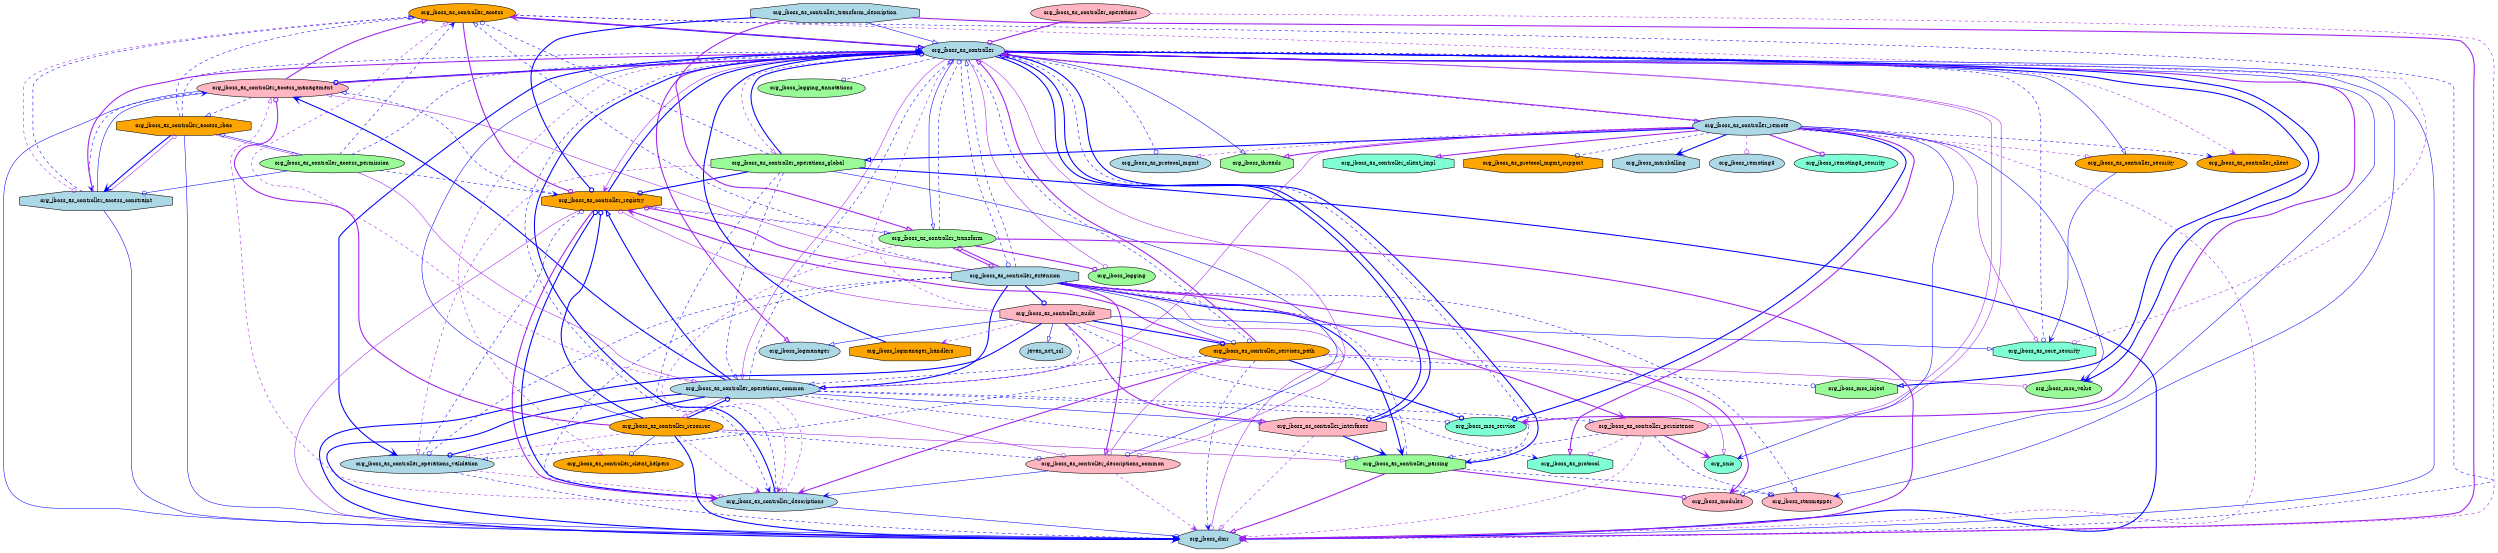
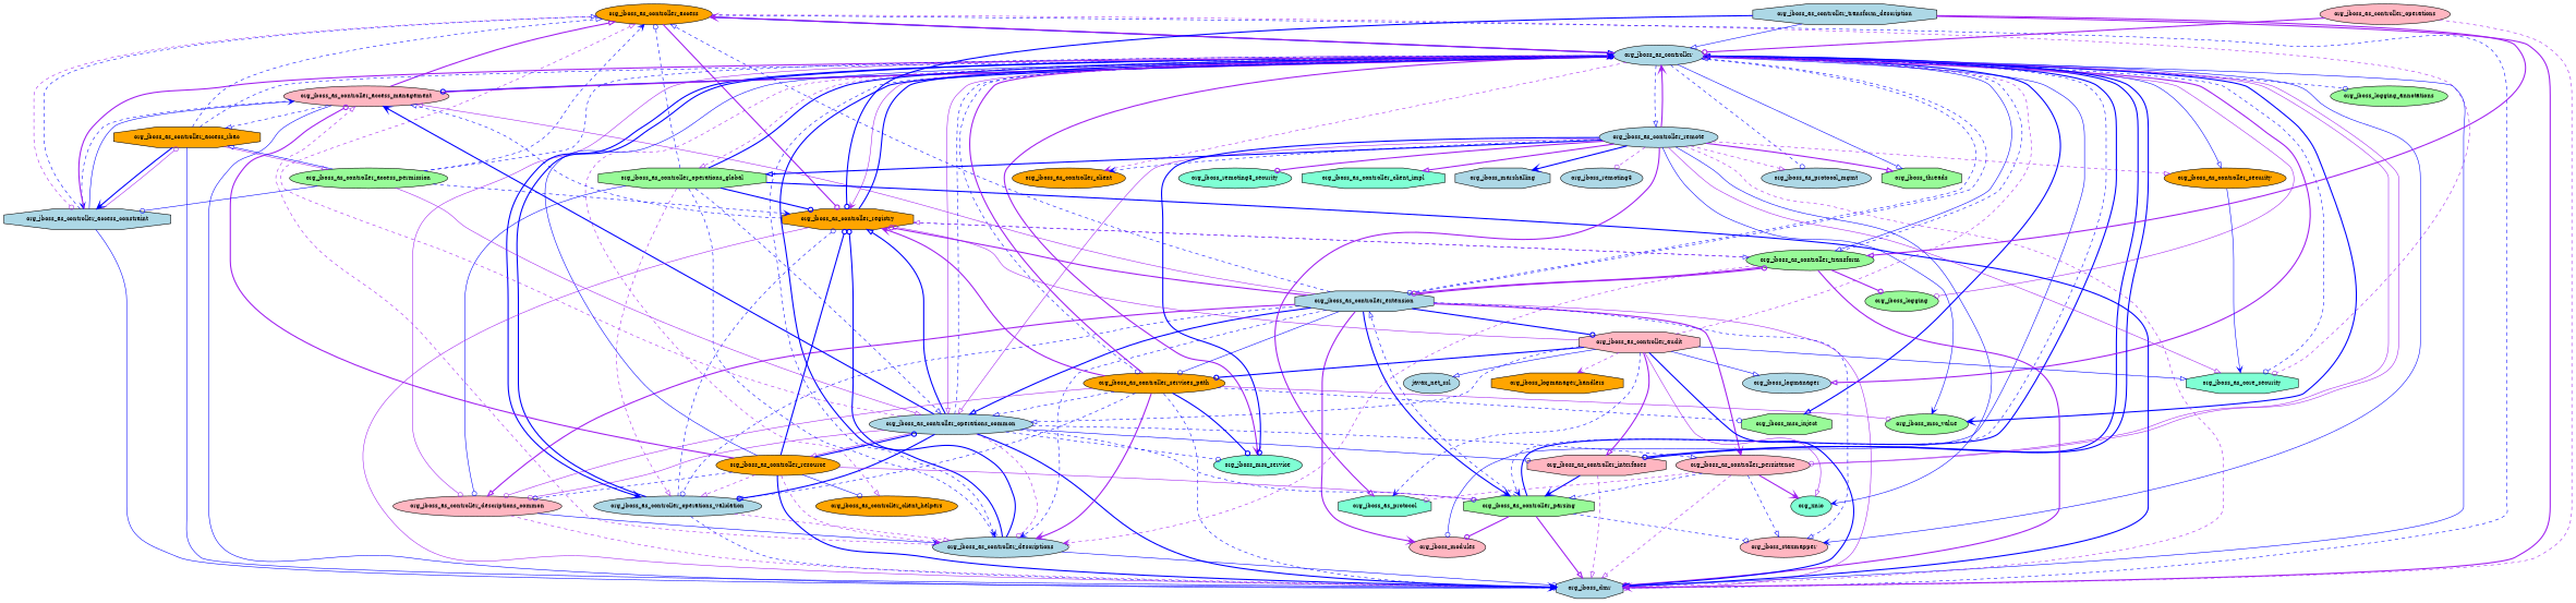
  digraph {
    node [fillcolor=lightblue fontsize=10.0 shape=ellipse style=filled]
    edge [arrowhead=onormal color=blue style=dashed]
    org_jboss_as_controller_access [fillcolor=orange]
    org_jboss_as_controller
    org_jboss_as_controller_access_management [fillcolor=lightpink]
    org_jboss_as_controller_client [fillcolor=orange]
    org_jboss_as_controller_client_helpers [fillcolor=orange]
    org_jboss_as_controller_descriptions
    org_jboss_as_controller_descriptions_common [fillcolor=lightpink]
    org_jboss_as_controller_extension [shape=octagon]
    org_jboss_as_controller_interfaces [fillcolor=lightpink shape=octagon]
    org_jboss_as_controller_operations_common
    org_jboss_as_controller_operations_global [fillcolor=palegreen shape=octagon]
    org_jboss_as_controller_operations_validation
    org_jboss_as_controller_parsing [fillcolor=palegreen shape=octagon]
    org_jboss_as_controller_persistence [fillcolor=lightpink]
    org_jboss_as_controller_registry [fillcolor=orange shape=octagon]
    org_jboss_as_controller_remote
    org_jboss_as_controller_security [fillcolor=orange]
    org_jboss_as_controller_services_path [fillcolor=orange]
    org_jboss_as_controller_transform [fillcolor=palegreen]
    org_jboss_as_core_security [fillcolor=aquamarine shape=octagon]
    org_jboss_as_protocol_mgmt
    org_jboss_dmr [shape=octagon]
    org_jboss_logging [fillcolor=palegreen]
    org_jboss_logging_annotations [fillcolor=palegreen]
    org_jboss_modules [fillcolor=lightpink]
    org_jboss_msc_inject [fillcolor=palegreen shape=octagon]
    org_jboss_msc_service [fillcolor=aquamarine]
    org_jboss_msc_value [fillcolor=palegreen]
    org_jboss_staxmapper [fillcolor=lightpink]
    org_jboss_threads [fillcolor=palegreen shape=octagon]
    org_jboss_logmanager
    org_jboss_as_controller_access_constraint [shape=octagon]
    org_jboss_as_controller_access_rbac [fillcolor=orange shape=octagon]
    org_jboss_as_controller_audit [fillcolor=lightpink shape=octagon]
    javax_net_ssl
    org_jboss_as_protocol [fillcolor=aquamarine shape=octagon]
    org_jboss_logmanager_handlers [fillcolor=orange shape=octagon]
    org_xnio [fillcolor=aquamarine]
    org_jboss_as_controller_resource [fillcolor=orange]
    org_jboss_as_controller_client_impl [fillcolor=aquamarine shape=octagon]
-   org_jboss_as_protocol_mgmt_support [fillcolor=orange shape=octagon]
    org_jboss_marshalling [shape=octagon]
    org_jboss_remoting3
    org_jboss_remoting3_security [fillcolor=aquamarine]
    org_jboss_as_controller_access_permission [fillcolor=palegreen]
    org_jboss_as_controller_operations [fillcolor=lightpink]
    org_jboss_as_controller_transform_description [shape=octagon]
    org_jboss_as_controller_access -> org_jboss_as_controller [style=bold]
    org_jboss_as_controller_access -> org_jboss_as_controller_registry [arrowhead=odot color=purple style=bold]
    org_jboss_as_controller_access -> org_jboss_as_core_security [arrowhead=odot color=purple]
    org_jboss_as_controller_access -> org_jboss_dmr
    org_jboss_as_controller_access -> org_jboss_as_controller_access_constraint [arrowhead=odot color=purple]
    org_jboss_as_controller -> org_jboss_as_controller_access [arrowhead=vee color=purple style=bold]
    org_jboss_as_controller -> org_jboss_as_controller_access_management [arrowhead=odot style=bold]
    org_jboss_as_controller -> org_jboss_as_controller_client [arrowhead=vee color=purple]
    org_jboss_as_controller -> org_jboss_as_controller_client_helpers [color=purple]
    org_jboss_as_controller -> org_jboss_as_controller_descriptions [arrowhead=vee]
    org_jboss_as_controller -> org_jboss_as_controller_descriptions_common [arrowhead=odot color=purple style=solid]
    org_jboss_as_controller -> org_jboss_as_controller_extension [arrowhead=odot]
    org_jboss_as_controller -> org_jboss_as_controller_interfaces [arrowhead=odot style=bold]
    org_jboss_as_controller -> org_jboss_as_controller_operations_common [color=purple style=solid]
    org_jboss_as_controller -> org_jboss_as_controller_operations_global [color=purple]
    org_jboss_as_controller -> org_jboss_as_controller_operations_validation [arrowhead=vee style=bold]
    org_jboss_as_controller -> org_jboss_as_controller_parsing [arrowhead=vee]
    org_jboss_as_controller -> org_jboss_as_controller_persistence [arrowhead=odot color=purple style=solid]
    org_jboss_as_controller -> org_jboss_as_controller_registry [arrowhead=vee color=purple style=solid]
    org_jboss_as_controller -> org_jboss_as_controller_remote
    org_jboss_as_controller -> org_jboss_as_controller_security [style=solid]
    org_jboss_as_controller -> org_jboss_as_controller_services_path [arrowhead=odot]
    org_jboss_as_controller -> org_jboss_as_controller_transform [style=solid]
    org_jboss_as_controller -> org_jboss_as_core_security [arrowhead=odot]
    org_jboss_as_controller -> org_jboss_as_protocol_mgmt [arrowhead=odot]
    org_jboss_as_controller -> org_jboss_dmr [style=solid]
    org_jboss_as_controller -> org_jboss_logging [arrowhead=odot color=purple style=solid]
    org_jboss_as_controller -> org_jboss_logging_annotations [arrowhead=odot]
    org_jboss_as_controller -> org_jboss_modules [arrowhead=odot style=solid]
    org_jboss_as_controller -> org_jboss_msc_inject [style=bold]
    org_jboss_as_controller -> org_jboss_msc_service [arrowhead=vee color=purple style=bold]
    org_jboss_as_controller -> org_jboss_msc_value [arrowhead=vee style=bold]
    org_jboss_as_controller -> org_jboss_staxmapper [arrowhead=vee style=solid]
    org_jboss_as_controller -> org_jboss_threads [style=solid]
    org_jboss_as_controller -> org_jboss_logmanager [color=purple style=bold]
    org_jboss_as_controller_access_management -> org_jboss_as_controller_access [color=purple style=bold]
    org_jboss_as_controller_access_management -> org_jboss_as_controller [color=purple style=bold]
    org_jboss_as_controller_access_management -> org_jboss_dmr [arrowhead=odot style=solid]
    org_jboss_as_controller_access_management -> org_jboss_as_controller_access_constraint [arrowhead=vee]
    org_jboss_as_controller_access_management -> org_jboss_as_controller_access_rbac
    org_jboss_as_controller_descriptions -> org_jboss_as_controller [arrowhead=odot style=bold]
    org_jboss_as_controller_descriptions -> org_jboss_as_controller_access_management [color=purple]
    org_jboss_as_controller_descriptions -> org_jboss_as_controller_registry [arrowhead=odot style=bold]
    org_jboss_as_controller_descriptions -> org_jboss_dmr [arrowhead=odot style=solid]
    org_jboss_as_controller_descriptions_common -> org_jboss_as_controller_descriptions [arrowhead=vee style=solid]
    org_jboss_as_controller_descriptions_common -> org_jboss_dmr [arrowhead=vee color=purple]
    org_jboss_as_controller_extension -> org_jboss_as_controller_access
    org_jboss_as_controller_extension -> org_jboss_as_controller
    org_jboss_as_controller_extension -> org_jboss_as_controller_access_management [color=purple style=solid]
    org_jboss_as_controller_extension -> org_jboss_as_controller_descriptions [arrowhead=vee]
    org_jboss_as_controller_extension -> org_jboss_as_controller_descriptions_common [color=purple style=bold]
    org_jboss_as_controller_extension -> org_jboss_as_controller_operations_common [style=bold]
    org_jboss_as_controller_extension -> org_jboss_as_controller_operations_validation [arrowhead=odot]
    org_jboss_as_controller_extension -> org_jboss_as_controller_parsing [arrowhead=vee style=bold]
    org_jboss_as_controller_extension -> org_jboss_as_controller_persistence [arrowhead=vee color=purple style=bold]
    org_jboss_as_controller_extension -> org_jboss_as_controller_registry [arrowhead=odot color=purple style=bold]
    org_jboss_as_controller_extension -> org_jboss_as_controller_services_path [arrowhead=odot style=solid]
    org_jboss_as_controller_extension -> org_jboss_as_controller_transform [arrowhead=odot color=purple style=bold]
    org_jboss_as_controller_extension -> org_jboss_dmr [arrowhead=odot color=purple style=solid]
    org_jboss_as_controller_extension -> org_jboss_modules [arrowhead=vee color=purple style=bold]
    org_jboss_as_controller_extension -> org_jboss_staxmapper
    org_jboss_as_controller_extension -> org_jboss_as_controller_audit [arrowhead=odot style=bold]
    org_jboss_as_controller_interfaces -> org_jboss_as_controller [style=bold]
    org_jboss_as_controller_interfaces -> org_jboss_as_controller_parsing [arrowhead=vee style=bold]
    org_jboss_as_controller_interfaces -> org_jboss_dmr [color=purple]
    org_jboss_as_controller_operations_common -> org_jboss_as_controller_access [color=purple]
    org_jboss_as_controller_operations_common -> org_jboss_as_controller
    org_jboss_as_controller_operations_common -> org_jboss_as_controller_access_management [arrowhead=vee style=bold]
    org_jboss_as_controller_operations_common -> org_jboss_as_controller_descriptions [arrowhead=odot color=purple]
    org_jboss_as_controller_operations_common -> org_jboss_as_controller_descriptions_common [arrowhead=odot color=purple style=solid]
    org_jboss_as_controller_operations_common -> org_jboss_as_controller_interfaces [arrowhead=odot style=solid]
    org_jboss_as_controller_operations_common -> org_jboss_as_controller_operations_validation [arrowhead=odot style=bold]
    org_jboss_as_controller_operations_common -> org_jboss_as_controller_parsing [arrowhead=odot]
    org_jboss_as_controller_operations_common -> org_jboss_as_controller_persistence
    org_jboss_as_controller_operations_common -> org_jboss_as_controller_registry [style=bold]
    org_jboss_as_controller_operations_common -> org_jboss_dmr [style=bold]
    org_jboss_as_controller_operations_common -> org_jboss_msc_service [arrowhead=odot]
    org_jboss_as_controller_operations_common -> org_jboss_as_controller_resource [color=purple style=solid]
    org_jboss_as_controller_operations_global -> org_jboss_as_controller_access [arrowhead=odot]
    org_jboss_as_controller_operations_global -> org_jboss_as_controller [arrowhead=odot style=bold]
    org_jboss_as_controller_operations_global -> org_jboss_as_controller_descriptions [arrowhead=odot]
    org_jboss_as_controller_operations_global -> org_jboss_as_controller_descriptions_common [arrowhead=odot style=solid]
    org_jboss_as_controller_operations_global -> org_jboss_as_controller_operations_common
    org_jboss_as_controller_operations_global -> org_jboss_as_controller_operations_validation [color=purple]
    org_jboss_as_controller_operations_global -> org_jboss_as_controller_registry [arrowhead=odot style=bold]
    org_jboss_as_controller_operations_global -> org_jboss_dmr [arrowhead=odot style=bold]
-   org_jboss_logmanager_handlers -> org_jboss_as_controller [style=bold]
+   org_jboss_as_controller_operations_validation -> org_jboss_as_controller [style=bold]
    org_jboss_as_controller_operations_validation -> org_jboss_as_controller_descriptions [color=purple]
    org_jboss_as_controller_operations_validation -> org_jboss_as_controller_registry [arrowhead=odot]
    org_jboss_as_controller_operations_validation -> org_jboss_dmr [arrowhead=vee]
    org_jboss_as_controller_parsing -> org_jboss_as_controller [style=bold]
    org_jboss_as_controller_parsing -> org_jboss_as_controller_extension
    org_jboss_as_controller_parsing -> org_jboss_dmr [color=purple style=bold]
    org_jboss_as_controller_parsing -> org_jboss_modules [arrowhead=odot color=purple style=bold]
    org_jboss_as_controller_parsing -> org_jboss_staxmapper [arrowhead=odot]
    org_jboss_as_controller_persistence -> org_jboss_as_controller [arrowhead=odot color=purple style=solid]
    org_jboss_as_controller_persistence -> org_jboss_as_controller_parsing
    org_jboss_as_controller_persistence -> org_jboss_dmr [color=purple]
    org_jboss_as_controller_persistence -> org_jboss_staxmapper
    org_jboss_as_controller_persistence -> org_jboss_as_protocol [arrowhead=odot color=purple]
    org_jboss_as_controller_persistence -> org_xnio [arrowhead=vee color=purple style=bold]
    org_jboss_as_controller_registry -> org_jboss_as_controller [style=bold]
    org_jboss_as_controller_registry -> org_jboss_as_controller_access_management
-   org_jboss_as_controller_registry -> org_jboss_as_controller_descriptions [arrowhead=vee color=purple style=bold]
    org_jboss_as_controller_registry -> org_jboss_as_controller_transform
    org_jboss_as_controller_registry -> org_jboss_dmr [arrowhead=vee color=purple style=solid]
    org_jboss_as_controller_remote -> org_jboss_as_controller [arrowhead=vee color=purple style=bold]
    org_jboss_as_controller_remote -> org_jboss_as_controller_client [arrowhead=vee]
    org_jboss_as_controller_remote -> org_jboss_as_controller_operations_common [color=purple style=solid]
    org_jboss_as_controller_remote -> org_jboss_as_controller_operations_global [style=bold]
    org_jboss_as_controller_remote -> org_jboss_as_controller_security [color=purple]
    org_jboss_as_controller_remote -> org_jboss_as_core_security [color=purple style=solid]
    org_jboss_as_controller_remote -> org_jboss_as_protocol_mgmt [color=purple]
    org_jboss_as_controller_remote -> org_jboss_dmr [color=purple]
    org_jboss_as_controller_remote -> org_jboss_msc_service [arrowhead=odot style=bold]
    org_jboss_as_controller_remote -> org_jboss_msc_value [arrowhead=vee style=solid]
    org_jboss_as_controller_remote -> org_jboss_threads [color=purple style=bold]
    org_jboss_as_controller_remote -> org_jboss_as_protocol [color=purple style=bold]
    org_jboss_as_controller_remote -> org_xnio [arrowhead=vee style=solid]
    org_jboss_as_controller_remote -> org_jboss_as_controller_client_impl [color=purple style=bold]
-   org_jboss_as_controller_remote -> org_jboss_as_protocol_mgmt_support [arrowhead=odot]
    org_jboss_as_controller_remote -> org_jboss_marshalling [arrowhead=vee style=bold]
    org_jboss_as_controller_remote -> org_jboss_remoting3 [arrowhead=odot color=purple]
    org_jboss_as_controller_remote -> org_jboss_remoting3_security [arrowhead=odot color=purple style=bold]
    org_jboss_as_controller_security -> org_jboss_as_core_security [arrowhead=vee style=solid]
    org_jboss_as_controller_services_path -> org_jboss_as_controller [color=purple style=bold]
    org_jboss_as_controller_services_path -> org_jboss_as_controller_descriptions [arrowhead=vee color=purple style=bold]
    org_jboss_as_controller_services_path -> org_jboss_as_controller_descriptions_common [arrowhead=odot color=purple style=solid]
    org_jboss_as_controller_services_path -> org_jboss_as_controller_operations_common
    org_jboss_as_controller_services_path -> org_jboss_as_controller_operations_validation
    org_jboss_as_controller_services_path -> org_jboss_as_controller_registry [arrowhead=vee color=purple style=bold]
    org_jboss_as_controller_services_path -> org_jboss_dmr [arrowhead=vee]
    org_jboss_as_controller_services_path -> org_jboss_msc_inject [arrowhead=odot]
    org_jboss_as_controller_services_path -> org_jboss_msc_service [arrowhead=odot style=bold]
    org_jboss_as_controller_services_path -> org_jboss_msc_value [arrowhead=odot color=purple style=solid]
    org_jboss_as_controller_transform -> org_jboss_as_controller [arrowhead=odot]
    org_jboss_as_controller_transform -> org_jboss_as_controller_descriptions [arrowhead=vee color=purple]
    org_jboss_as_controller_transform -> org_jboss_as_controller_extension [arrowhead=odot color=purple style=bold]
    org_jboss_as_controller_transform -> org_jboss_as_controller_registry [color=purple]
    org_jboss_as_controller_transform -> org_jboss_dmr [arrowhead=odot color=purple style=bold]
    org_jboss_as_controller_transform -> org_jboss_logging [arrowhead=odot color=purple style=bold]
    org_jboss_as_controller_access_constraint -> org_jboss_as_controller_access
    org_jboss_as_controller_access_constraint -> org_jboss_as_controller [color=purple style=bold]
    org_jboss_as_controller_access_constraint -> org_jboss_as_controller_access_management [arrowhead=vee style=solid]
    org_jboss_as_controller_access_constraint -> org_jboss_dmr [style=solid]
    org_jboss_as_controller_access_constraint -> org_jboss_as_controller_access_rbac [arrowhead=odot color=purple style=solid]
    org_jboss_as_controller_access_rbac -> org_jboss_as_controller_access
    org_jboss_as_controller_access_rbac -> org_jboss_as_controller [arrowhead=odot]
    org_jboss_as_controller_access_rbac -> org_jboss_dmr [arrowhead=odot style=solid]
    org_jboss_as_controller_access_rbac -> org_jboss_as_controller_access_constraint [arrowhead=vee style=bold]
    org_jboss_as_controller_access_rbac -> org_jboss_as_controller_access_permission [color=purple style=solid]
    org_jboss_as_controller_audit -> org_jboss_as_controller [arrowhead=odot color=purple]
    org_jboss_as_controller_audit -> org_jboss_as_controller_interfaces [color=purple style=bold]
    org_jboss_as_controller_audit -> org_jboss_as_controller_operations_common
    org_jboss_as_controller_audit -> org_jboss_as_controller_registry [arrowhead=odot color=purple style=solid]
    org_jboss_as_controller_audit -> org_jboss_as_controller_services_path [arrowhead=odot style=bold]
    org_jboss_as_controller_audit -> org_jboss_as_core_security [style=solid]
    org_jboss_as_controller_audit -> org_jboss_dmr [style=bold]
    org_jboss_as_controller_audit -> org_jboss_logmanager [style=solid]
    org_jboss_as_controller_audit -> javax_net_ssl [style=solid]
    org_jboss_as_controller_audit -> org_jboss_as_protocol [arrowhead=vee]
    org_jboss_as_controller_audit -> org_jboss_logmanager_handlers [arrowhead=vee color=purple]
    org_jboss_as_controller_audit -> org_xnio [color=purple style=solid]
    org_jboss_as_controller_resource -> org_jboss_as_controller [arrowhead=vee style=solid]
    org_jboss_as_controller_resource -> org_jboss_as_controller_access_management [arrowhead=odot color=purple style=bold]
    org_jboss_as_controller_resource -> org_jboss_as_controller_client_helpers [arrowhead=odot style=solid]
    org_jboss_as_controller_resource -> org_jboss_as_controller_descriptions [arrowhead=vee color=purple]
    org_jboss_as_controller_resource -> org_jboss_as_controller_descriptions_common [arrowhead=odot]
    org_jboss_as_controller_resource -> org_jboss_as_controller_operations_common [arrowhead=odot style=bold]
    org_jboss_as_controller_resource -> org_jboss_as_controller_operations_validation [color=purple]
    org_jboss_as_controller_resource -> org_jboss_as_controller_parsing [color=purple style=solid]
    org_jboss_as_controller_resource -> org_jboss_as_controller_registry [arrowhead=odot style=bold]
    org_jboss_as_controller_resource -> org_jboss_dmr [arrowhead=vee style=bold]
    org_jboss_as_controller_access_permission -> org_jboss_as_controller_access [arrowhead=vee]
    org_jboss_as_controller_access_permission -> org_jboss_as_controller [arrowhead=vee]
    org_jboss_as_controller_access_permission -> org_jboss_as_controller_operations_common [color=purple style=solid]
    org_jboss_as_controller_access_permission -> org_jboss_as_controller_registry [arrowhead=vee]
    org_jboss_as_controller_access_permission -> org_jboss_as_controller_access_constraint [arrowhead=odot style=solid]
    org_jboss_as_controller_access_permission -> org_jboss_as_controller_access_rbac [style=solid]
    org_jboss_as_controller_operations -> org_jboss_as_controller [arrowhead=odot color=purple style=bold]
    org_jboss_as_controller_operations -> org_jboss_dmr [color=purple]
    org_jboss_as_controller_transform_description -> org_jboss_as_controller [style=solid]
    org_jboss_as_controller_transform_description -> org_jboss_as_controller_registry [arrowhead=odot style=bold]
    org_jboss_as_controller_transform_description -> org_jboss_as_controller_transform [color=purple style=bold]
    org_jboss_as_controller_transform_description -> org_jboss_dmr [arrowhead=vee color=purple style=bold]
  }
